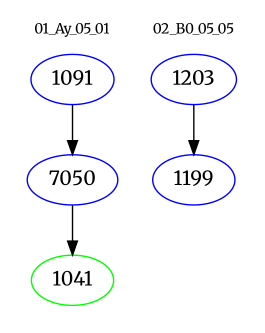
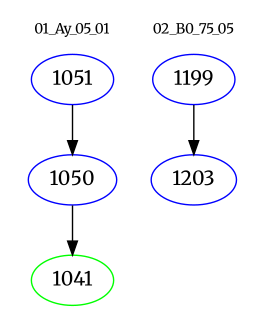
  digraph {
    fontname=Merriweather
    node [color=blue fontname=Merriweather]
    edge [color=black fontname=Merriweather]
-   n1 [label=7050]
+   n1 [label=1050]
    n2 [color=green label=1041]
-   n3 [label=1091]
+   n3 [label=1051]
    n4 [label=1199]
    n5 [label=1203]
    subgraph cluster_1 {
      color=white
      fontsize=10
      label="01_Ay_05_01"
      n1
      n2
      n3
    }
    subgraph cluster_2 {
      color=white
      fontsize=10
-     label="02_B0_05_05"
+     label="02_B0_75_05"
      n4
      n5
    }
    n1 -> n2
    n3 -> n1
-   n5 -> n4
+   n4 -> n5
  }
